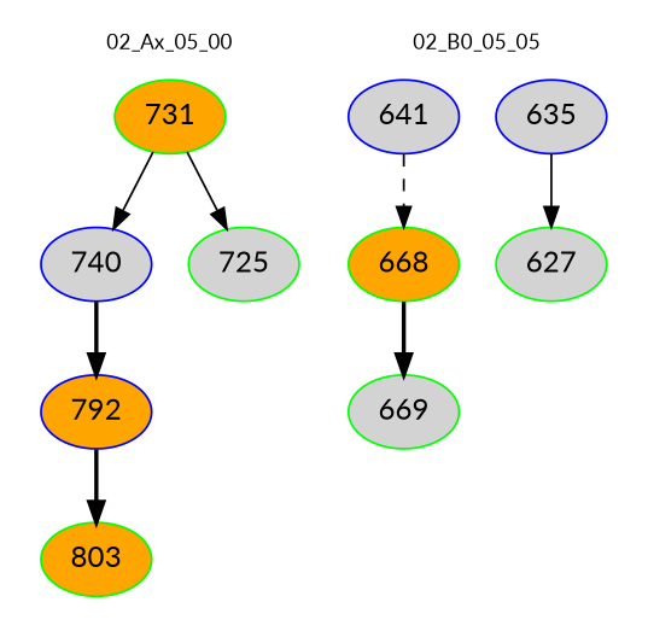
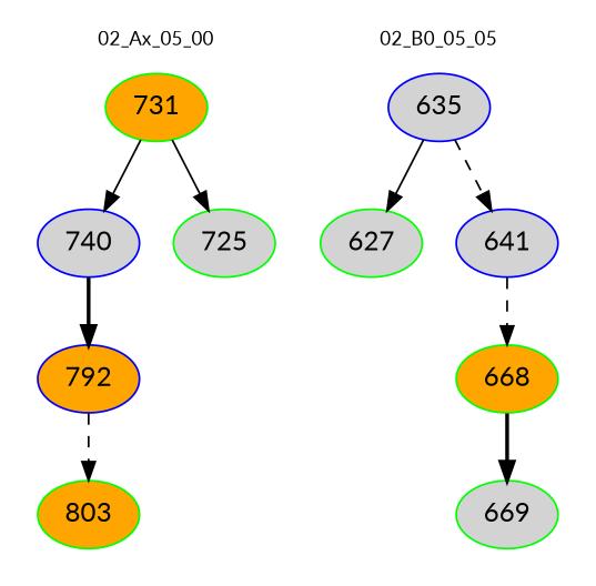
  digraph {
    fontname=Lato
    node [color=green fillcolor=lightgrey fontname=Lato style=filled]
    edge [color=black fontname=Lato style=solid]
    n1 [fillcolor=orange label=731]
    n2 [color=blue label=740]
    n3 [label=725]
    n4 [color=blue fillcolor=orange label=792]
    n5 [fillcolor=orange label=803]
    n6 [color=blue label=635]
    n7 [label=627]
    n8 [color=blue label=641]
    n9 [fillcolor=orange label=668]
    n10 [label=669]
    subgraph cluster_1 {
      color=white
      fontsize=10
      label="02_Ax_05_00"
      n1
      n2
      n3
      n4
      n5
    }
    subgraph cluster_2 {
      color=white
      fontsize=10
      label="02_B0_05_05"
      n6
      n7
      n8
      n9
      n10
    }
    n1 -> n2
    n1 -> n3
    n2 -> n4 [style=bold]
-   n4 -> n5 [style=bold]
+   n4 -> n5 [style=dashed]
    n6 -> n7
+   n6 -> n8 [style=dashed]
    n8 -> n9 [style=dashed]
    n9 -> n10 [style=bold]
  }
